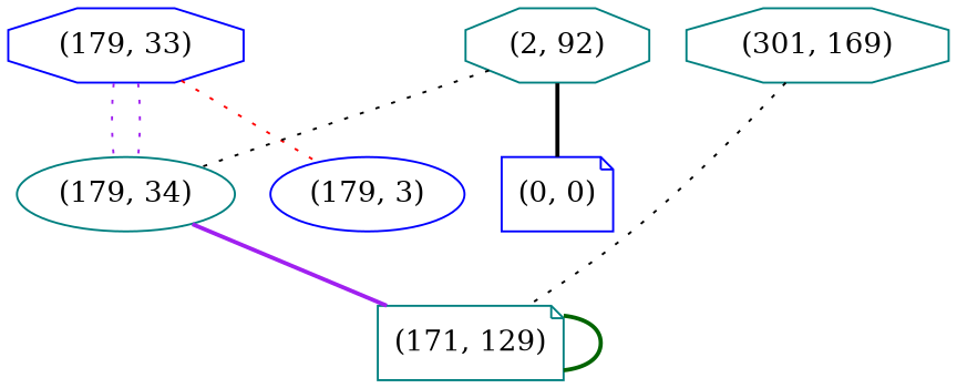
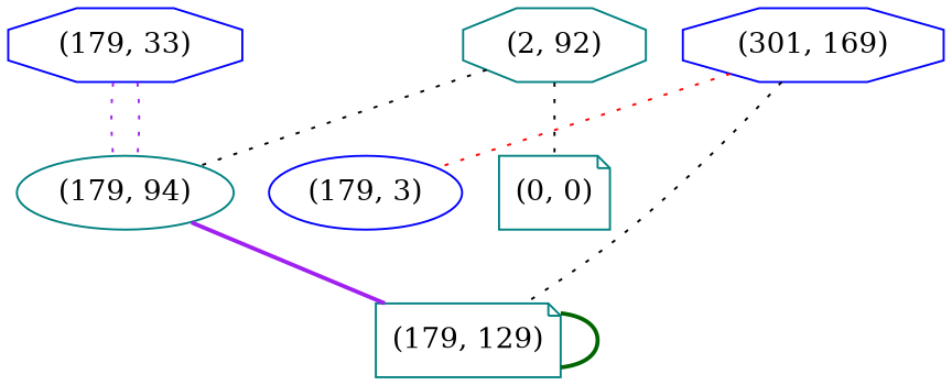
  graph {
    node [color=teal shape=octagon]
    edge [color=purple style=dotted weight=1]
    "(179, 33)" [color=blue]
-   "(179, 34)" [shape=ellipse]
+   "(179, 34)" [shape=ellipse label="(179, 94)"]
    "(179, 3)" [color=blue shape=ellipse]
-   "(179, 129)" [shape=note label="(171, 129)"]
+   "(179, 129)" [shape=note]
    "(2, 92)"
-   "(0, 0)" [color=blue shape=note]
-   "(301, 169)"
+   "(0, 0)" [shape=note]
+   "(301, 169)" [color=blue]
    "(179, 33)" -- "(179, 34)"
    "(179, 33)" -- "(179, 34)"
-   "(179, 33)" -- "(179, 3)" [color=red]
+   "(301, 169)" -- "(179, 3)" [color=red]
    "(179, 34)" -- "(179, 129)" [style=bold]
    "(179, 129)" -- "(179, 129)" [color=darkgreen style=bold weight=2]
    "(2, 92)" -- "(179, 34)" [color=black]
-   "(2, 92)" -- "(0, 0)" [color=black style=bold weight=4]
+   "(2, 92)" -- "(0, 0)" [color=black weight=4]
    "(301, 169)" -- "(179, 129)" [color=black]
  }
